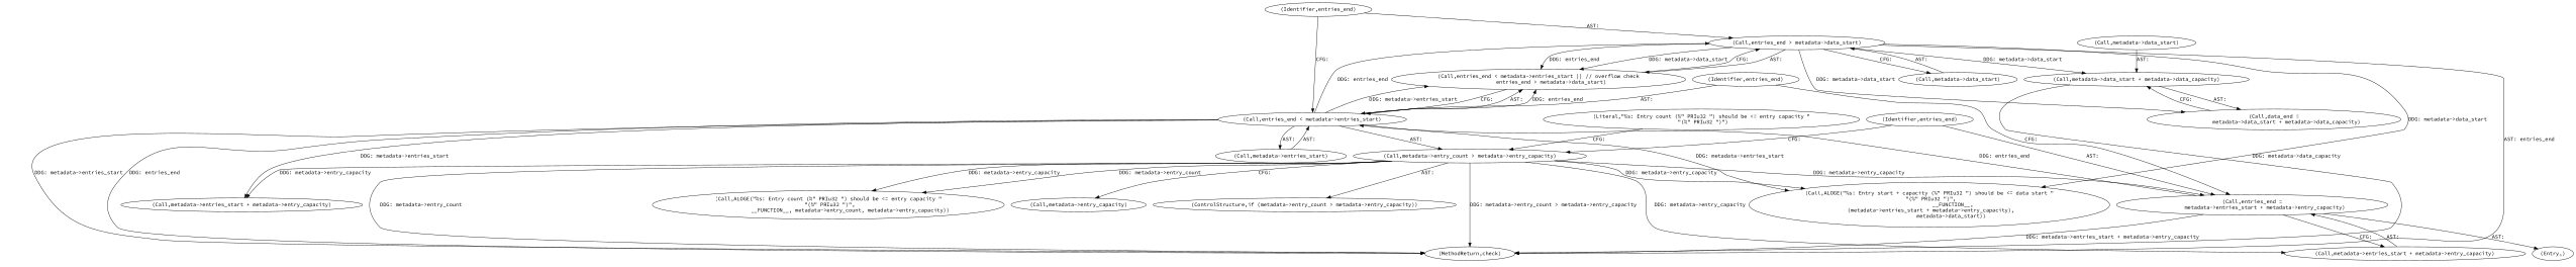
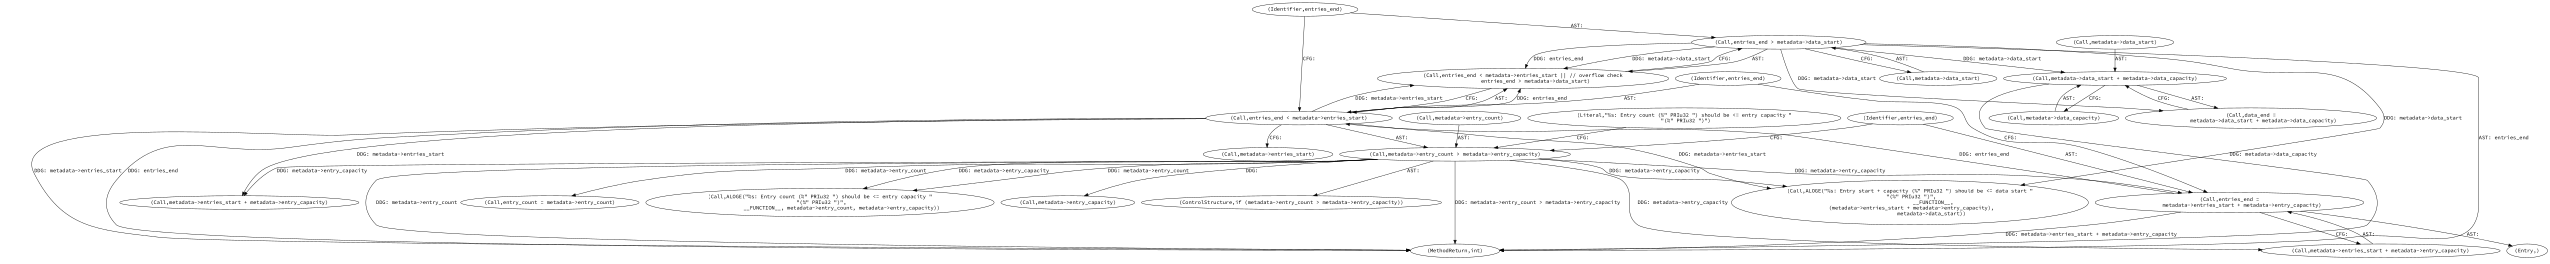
  digraph {
    fontname="Source Code Pro"
    node [fontname="Source Code Pro"]
    edge [fontname="Source Code Pro"]
    n1 [label="(Call,metadata->data_start + metadata->data_capacity)"]
-   n2 [label="(MethodReturn,check)"]
+   n2 [label="(MethodReturn,int)"]
+   n3 [label="(Call,metadata->data_capacity)"]
    n4 [label="(Call,data_end =\n        metadata->data_start + metadata->data_capacity)"]
    n5 [label="(Call,entries_end > metadata->data_start)"]
    n6 [label="(Call,metadata->data_start)"]
    n7 [label="(Call,ALOGE(\"%s: Entry start + capacity (%\" PRIu32 \") should be <= data start \"\n \"(%\" PRIu32 \")\",\n               __FUNCTION__,\n (metadata->entries_start + metadata->entry_capacity),\n              metadata->data_start))"]
    n8 [label="(Call,entries_end < metadata->entries_start || // overflow check\n        entries_end > metadata->data_start)"]
    n9 [label="(Call,entries_end < metadata->entries_start)"]
    n10 [label="(Call,metadata->entries_start)"]
    n11 [label="(Call,metadata->entries_start + metadata->entry_capacity)"]
    n12 [label="(Call,metadata->entry_count > metadata->entry_capacity)"]
    n13 [label="(Call,entries_end =\n        metadata->entries_start + metadata->entry_capacity)"]
    n14 [label="(Call,metadata->entries_start + metadata->entry_capacity)"]
    n15 [label="(Entry,)"]
+   n16 [label="(Call,entry_count = metadata->entry_count)"]
    n17 [label="(Call,ALOGE(\"%s: Entry count (%\" PRIu32 \") should be <= entry capacity \"\n \"(%\" PRIu32 \")\",\n              __FUNCTION__, metadata->entry_count, metadata->entry_capacity))"]
    n18 [label="(Call,metadata->entry_capacity)"]
    n19 [label="(ControlStructure,if (metadata->entry_count > metadata->entry_capacity))"]
+   n20 [label="(Call,metadata->entry_count)"]
    n21 [label="(Literal,\"%s: Entry count (%\" PRIu32 \") should be <= entry capacity \"\n \"(%\" PRIu32 \")\")"]
    n22 [label="(Call,metadata->data_start)"]
    n23 [label="(Identifier,entries_end)"]
    n24 [label="(Identifier,entries_end)"]
    n25 [label="(Identifier,entries_end)"]
    n1 -> n2 [label="DDG: metadata->data_capacity"]
+   n1 -> n3 [label="CFG: "]
    n1 -> n4 [label="AST: "]
+   n3 -> n1 [label="AST: "]
    n4 -> n1 [label="CFG: "]
    n5 -> n1 [label="DDG: metadata->data_start"]
    n5 -> n2 [label="AST: entries_end"]
    n5 -> n4 [label="DDG: metadata->data_start"]
    n5 -> n6 [label="CFG: "]
    n5 -> n7 [label="DDG: metadata->data_start"]
    n5 -> n8 [label="AST: "]
    n5 -> n8 [label="DDG: entries_end"]
    n5 -> n8 [label="DDG: metadata->data_start"]
    n6 -> n5 [label="AST: "]
    n8 -> n5 [label="CFG: "]
    n8 -> n9 [label="CFG: "]
    n9 -> n2 [label="DDG: entries_end"]
    n9 -> n2 [label="DDG: metadata->entries_start"]
-   n9 -> n5 [label="DDG: entries_end"]
    n9 -> n7 [label="DDG: metadata->entries_start"]
    n9 -> n8 [label="AST: "]
    n9 -> n8 [label="DDG: entries_end"]
    n9 -> n8 [label="DDG: metadata->entries_start"]
-   n9 -> n10 [label="AST: "]
+   n9 -> n10 [label="CFG: "]
    n9 -> n11 [label="DDG: metadata->entries_start"]
    n9 -> n12 [label="AST: "]
-   n10 -> n9 [label="AST: "]
    n12 -> n2 [label="DDG: metadata->entry_count"]
    n12 -> n2 [label="DDG: metadata->entry_count > metadata->entry_capacity"]
    n12 -> n7 [label="DDG: metadata->entry_capacity"]
    n12 -> n11 [label="DDG: metadata->entry_capacity"]
    n12 -> n13 [label="DDG: metadata->entry_capacity"]
    n12 -> n14 [label="DDG: metadata->entry_capacity"]
+   n12 -> n16 [label="DDG: metadata->entry_count"]
    n12 -> n17 [label="DDG: metadata->entry_count"]
    n12 -> n17 [label="DDG: metadata->entry_capacity"]
-   n12 -> n18 [label="CFG: "]
+   n12 -> n18 [label="DDG: "]
    n12 -> n19 [label="AST: "]
    n13 -> n2 [label="DDG: metadata->entries_start + metadata->entry_capacity"]
    n13 -> n9 [label="DDG: entries_end"]
    n13 -> n14 [label="CFG: "]
    n13 -> n15 [label="AST: "]
    n14 -> n13 [label="AST: "]
+   n20 -> n12 [label="AST: "]
    n21 -> n12 [label="CFG: "]
    n22 -> n1 [label="AST: "]
    n23 -> n5 [label="AST: "]
    n23 -> n9 [label="CFG: "]
    n24 -> n9 [label="AST: "]
    n24 -> n13 [label="CFG: "]
    n25 -> n12 [label="CFG: "]
    n25 -> n13 [label="AST: "]
  }
